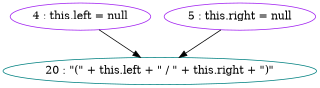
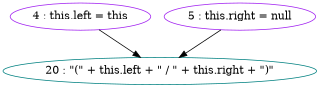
  digraph {
    node [color=purple]
-   "4 : this.left = null"
+   "4 : this.left = null" [label="4 : this.left = this"]
    "20 : \"(\" + this.left + \" / \" + this.right + \")\"" [color=teal]
    "5 : this.right = null"
    "4 : this.left = null" -> "20 : \"(\" + this.left + \" / \" + this.right + \")\""
    "5 : this.right = null" -> "20 : \"(\" + this.left + \" / \" + this.right + \")\""
  }
